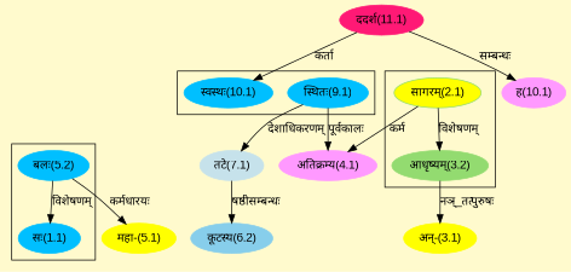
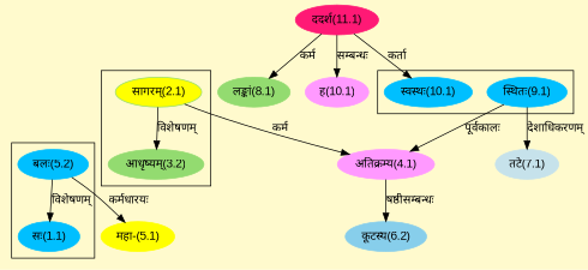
  digraph {
    bgcolor=lemonchiffon1
    compound=true
    fontname="Liberation Sans"
    rankdir=BT
    node [color="#00BFFF" fontname="Liberation Sans" style=filled]
    edge [dir=back fontname="Liberation Sans"]
    n1 [label="सः(1.1)"]
    n2 [label="बलः(5.2)"]
    n3 [color="#93DB70" label="आधृष्यम्(3.2)"]
    n4 [color="#93DB70" fillcolor="#FFFF00" label="सागरम्(2.1)"]
    n5 [label="स्थितः(9.1)"]
    n6 [label="स्वस्थः(10.1)"]
    n7 [color="#FF1975" label="ददर्श(11.1)"]
    n8 [color="#FF99FF" label="अतिक्रम्य(4.1)"]
-   n9 [color="#FFFF00" label="अन्-(3.1)"]
    n10 [color="#FFFF00" label="महा-(5.1)"]
    n11 [color="#87CEEB" label="कूटस्य(6.2)"]
    n12 [color="#C6E2EB" label="तटे(7.1)"]
+   n13 [color="#93DB70" label="लङ्कां(8.1)"]
    n14 [color="#FF99FF" label="ह(10.1)"]
    subgraph cluster_1 {
      n1
      n2
    }
    subgraph cluster_2 {
      n3
      n4
    }
    subgraph cluster_3 {
      n5
      n6
    }
    n1 -> n2 [label="विशेषणम्"]
    n3 -> n4 [label="विशेषणम्"]
    n6 -> n7 [label="कर्ता"]
    n8 -> n4 [label="कर्म"]
    n8 -> n5 [label="पूर्वकालः"]
-   n9 -> n3 [label="नञ्_तत्पुरुषः"]
    n10 -> n2 [label="कर्मधारयः"]
-   n11 -> n12 [label="षष्ठीसम्बन्धः"]
+   n11 -> n8 [label="षष्ठीसम्बन्धः"]
    n12 -> n5 [label="देशाधिकरणम्"]
+   n13 -> n7 [label="कर्म"]
    n14 -> n7 [label="सम्बन्धः"]
  }
